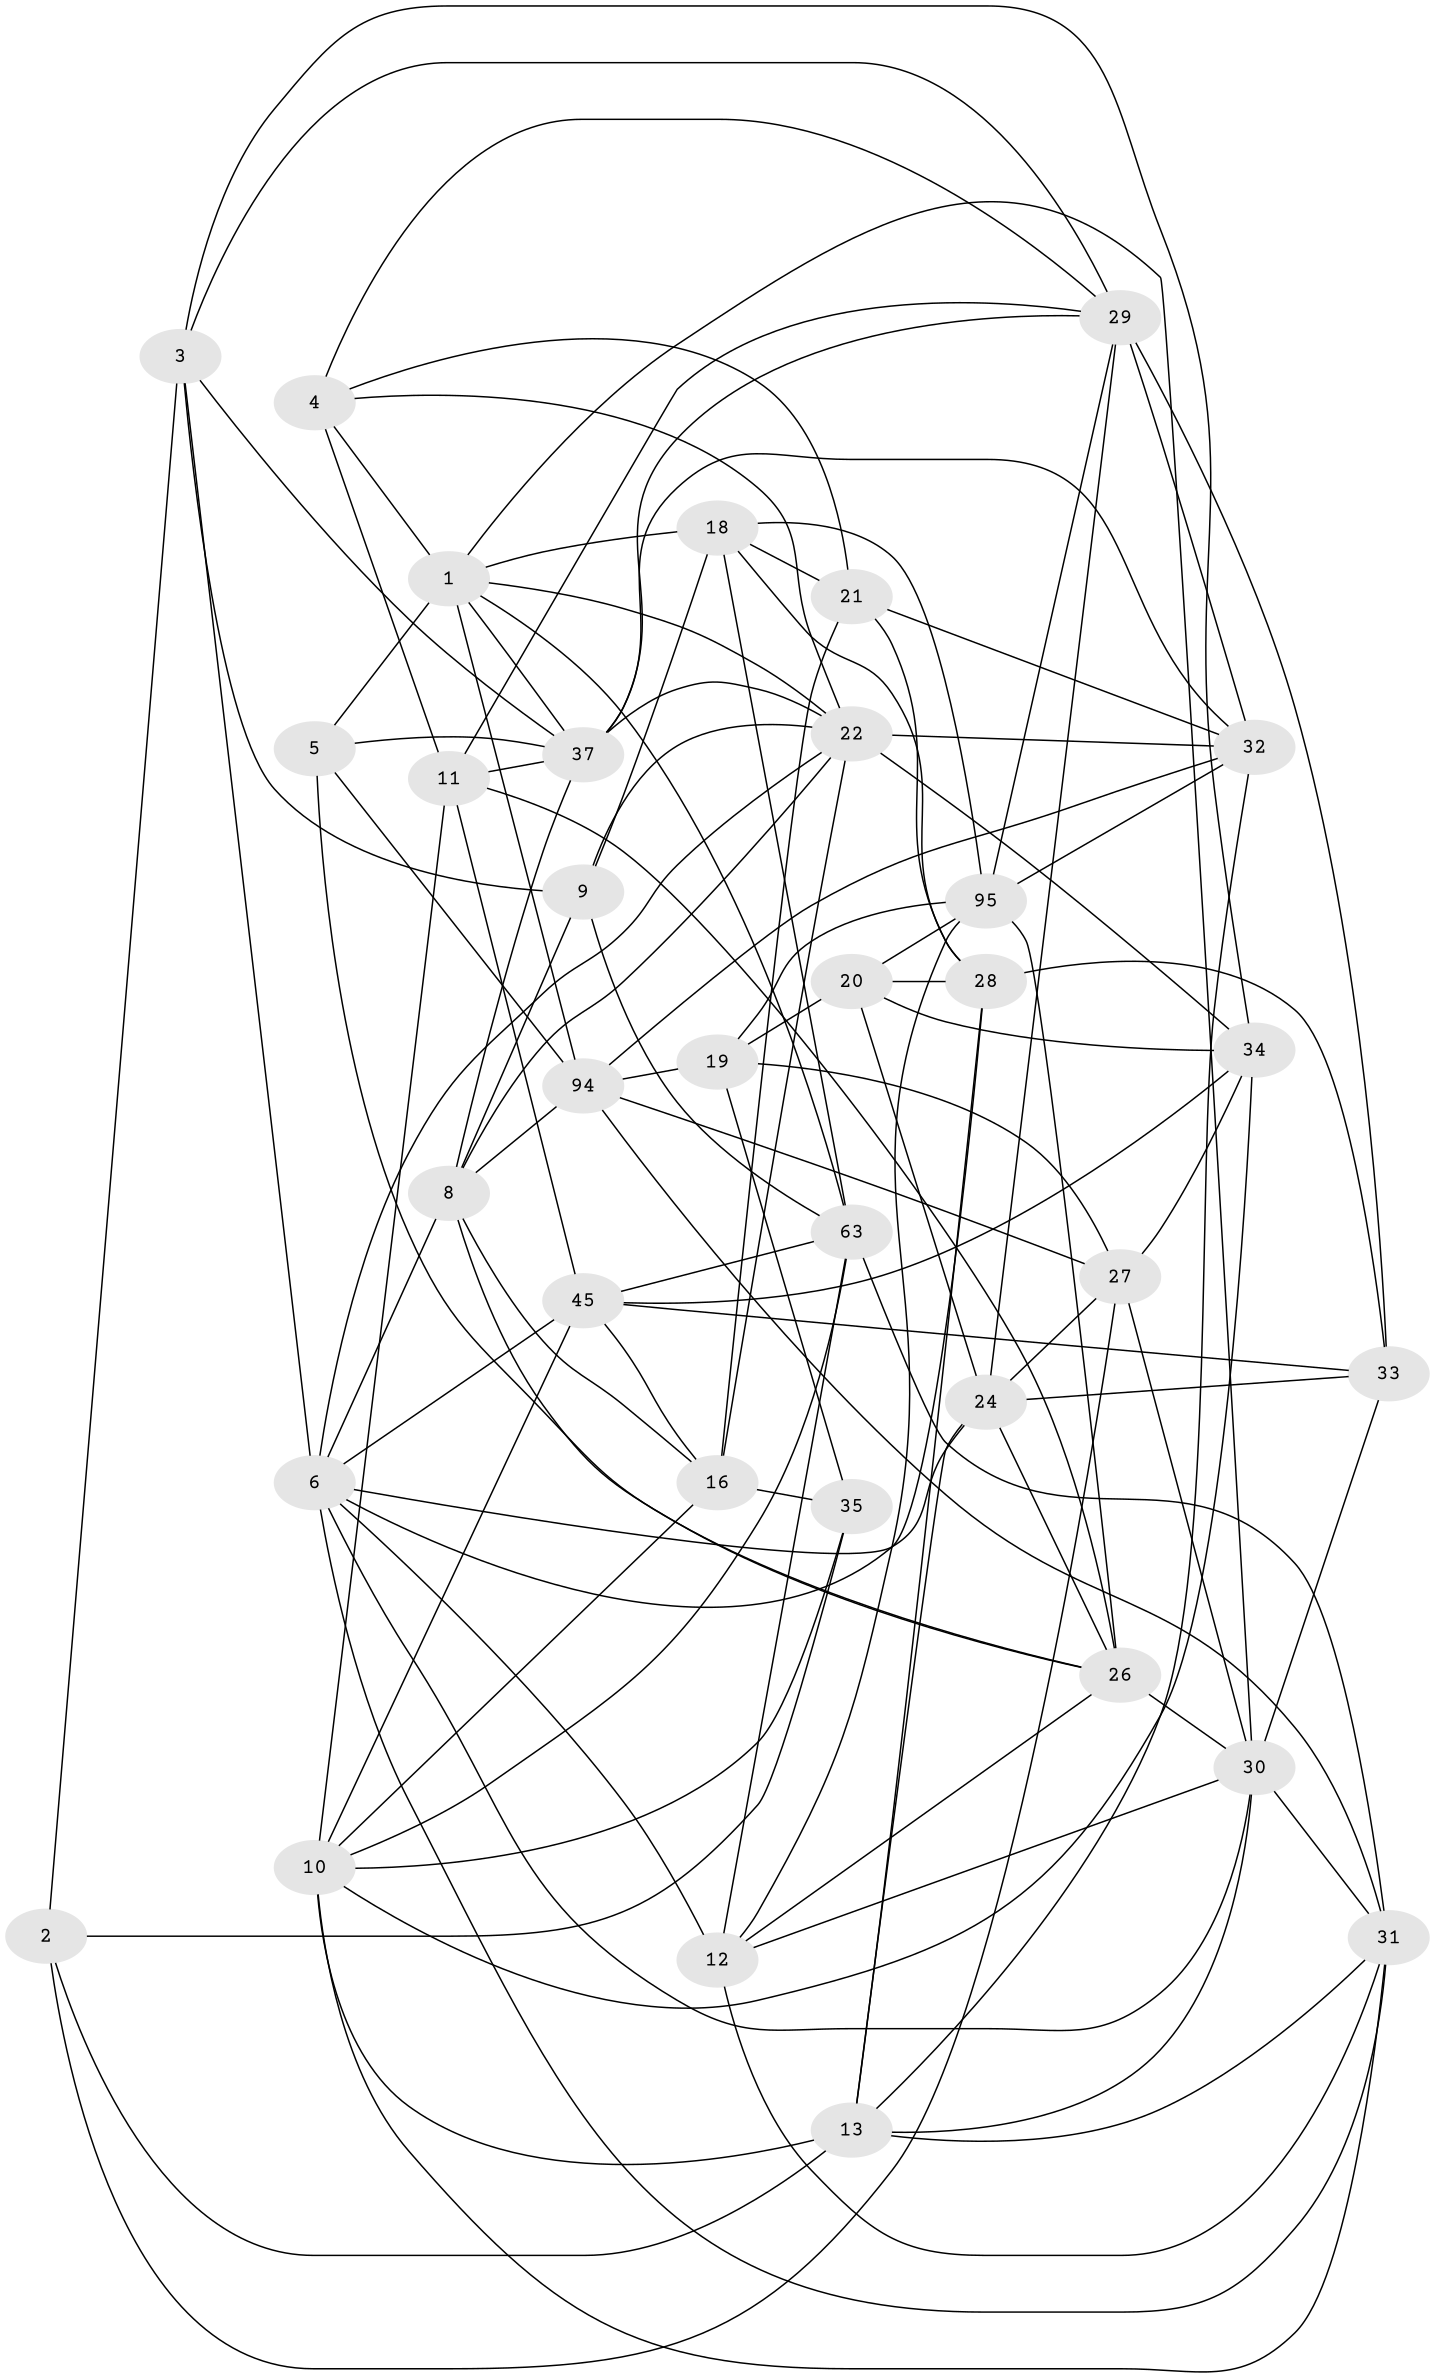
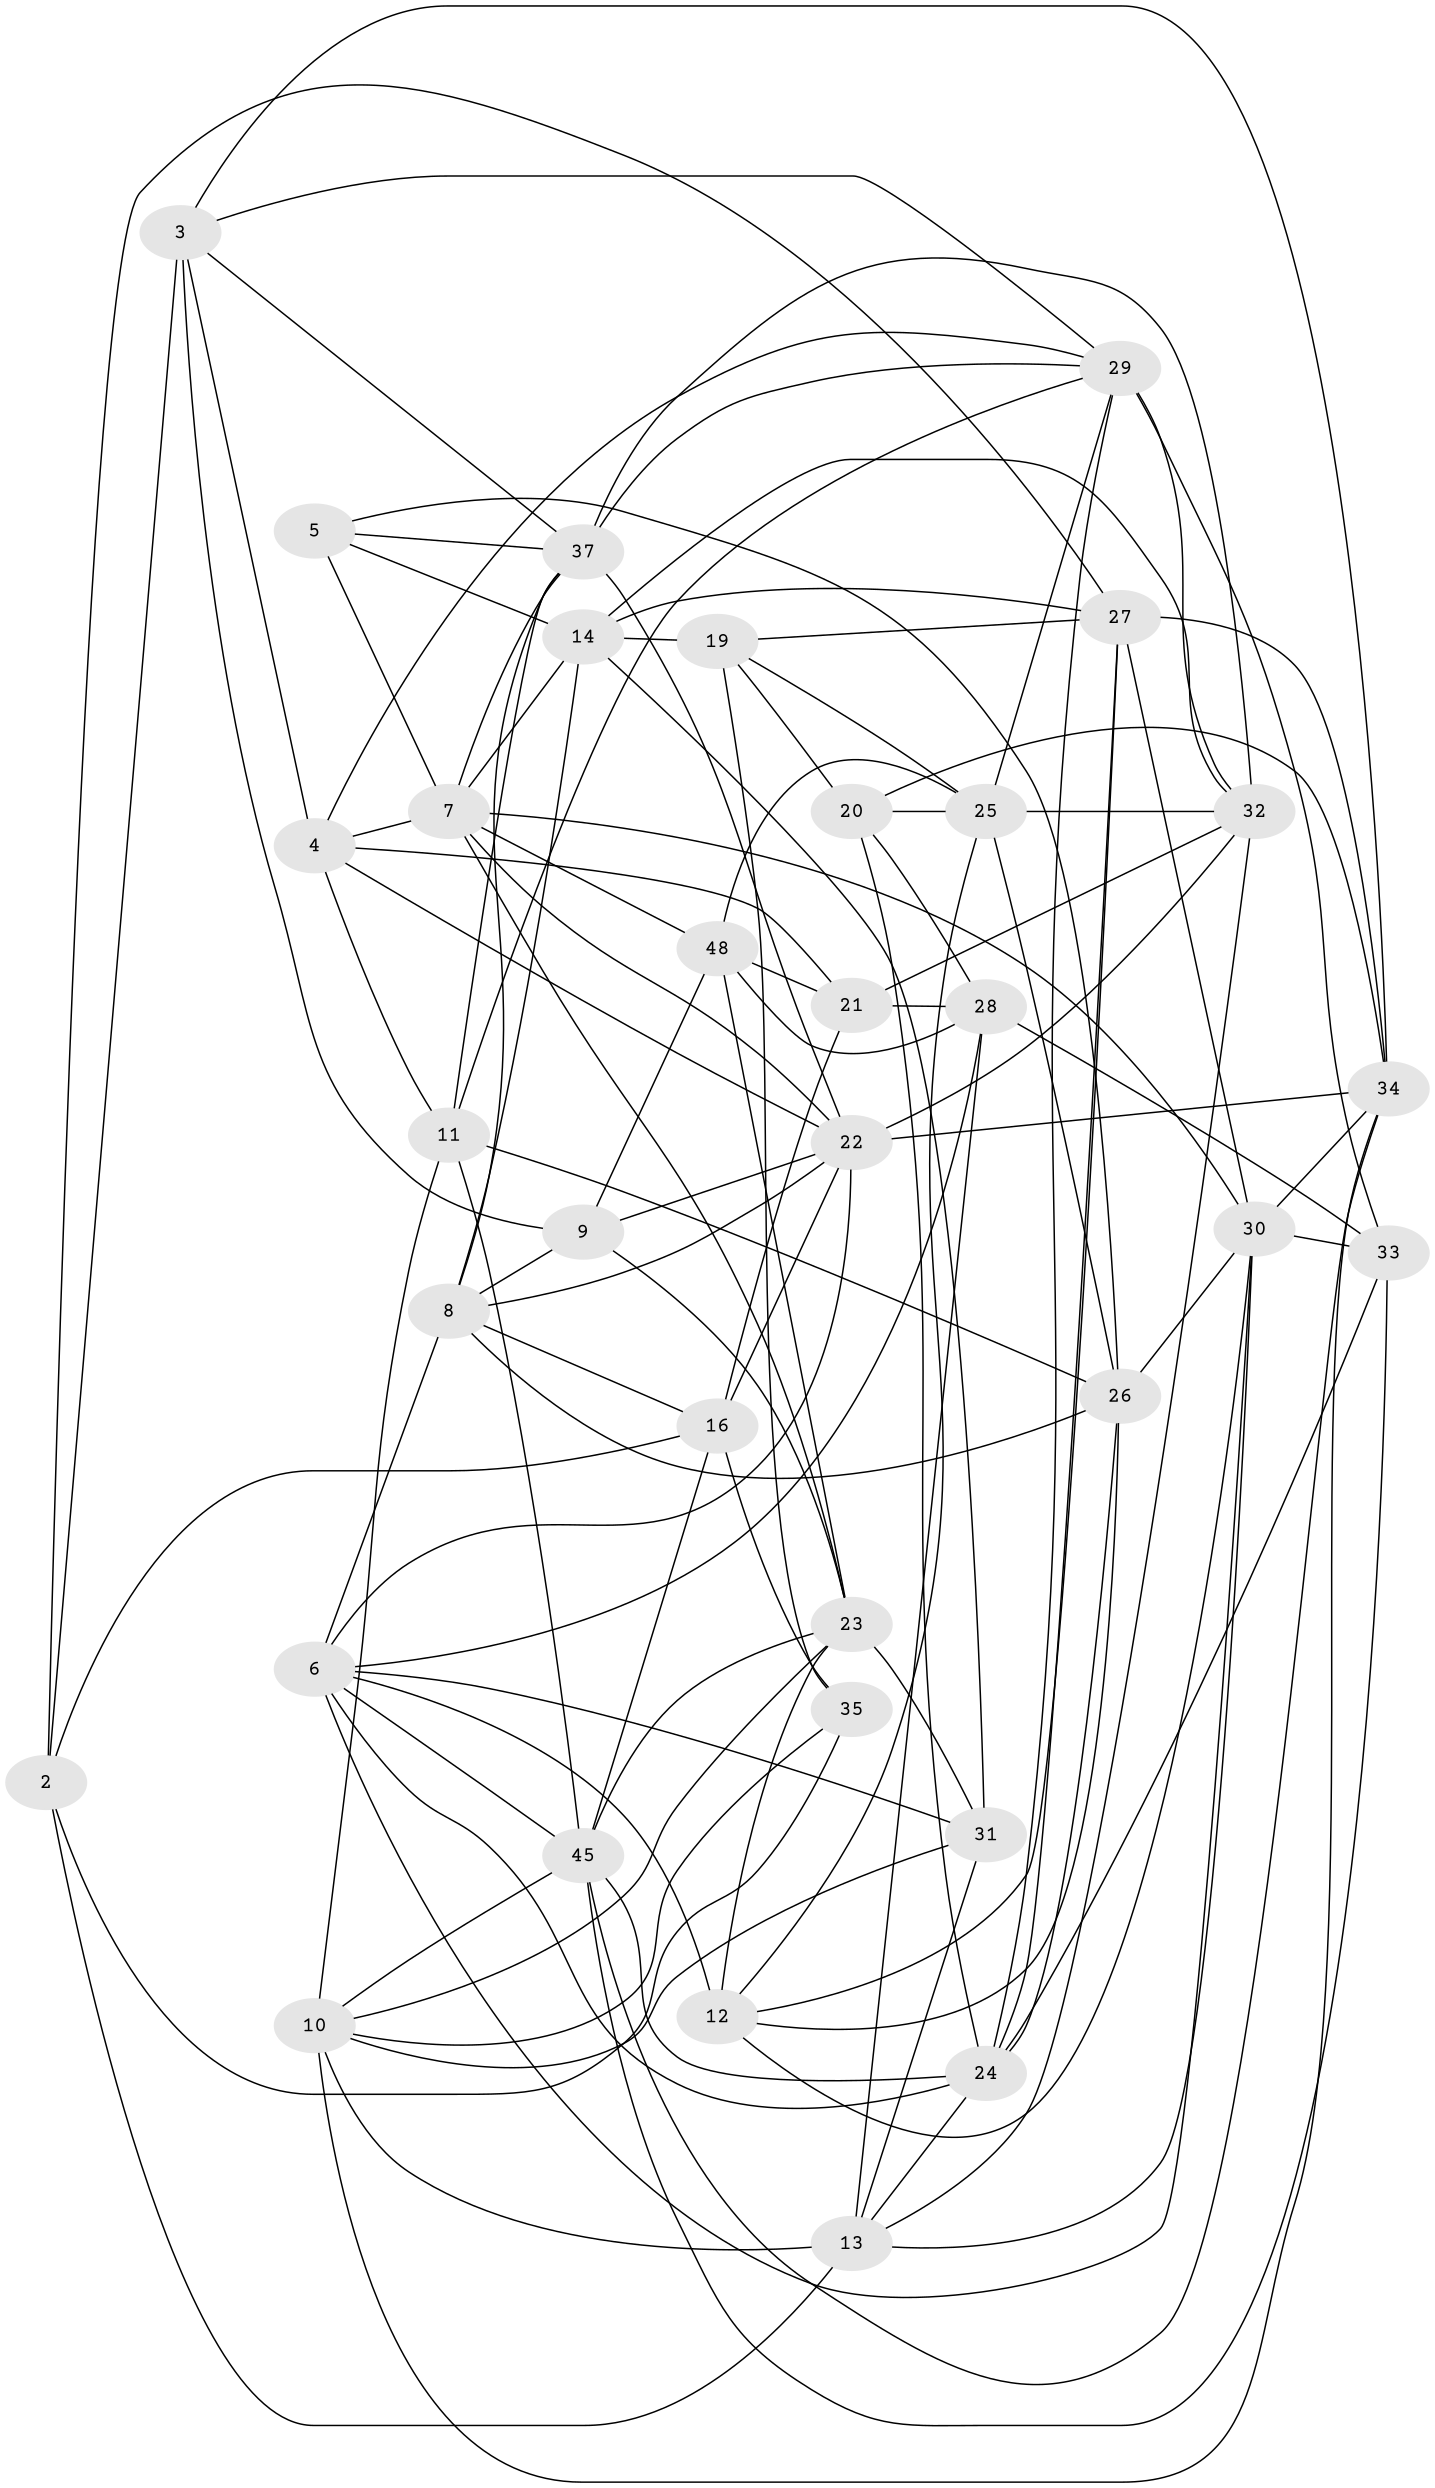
  graph {
    fontname="Courier Prime"
    rankdir=LR
    node [color=gray90 fontname="Courier Prime" style=filled]
    edge [fontname="Courier Prime" weight=1.0]
    9
    22
-   18
-   23 [label=63]
+   18 [label=48]
+   23
    20
    34
    24
    28
-   25 [label=95]
+   25
    2
    35
    3
    13
    16
    27
    4
    n17 [label=37]
    29
    30
    31
    32
    21
-   7 [label=1]
+   7
    11
    33
-   14 [label=94]
+   14
    26
    n28 [label=45]
    5
    19
    6
    8
    12
    10
    9 -- 22
    9 -- 18 [weight=2.0]
    9 -- 23
    22 -- 34
    22 -- 32
    18 -- 23
    18 -- 28
    18 -- 25
    18 -- 21
    23 -- 31
    20 -- 34 [weight=2.0]
    20 -- 24
    20 -- 28
    20 -- 25 [weight=2.0]
    24 -- 27
    24 -- 29
    24 -- 33 [weight=2.0]
    24 -- 26
    28 -- 33
    25 -- 29
    25 -- 32
    25 -- 26
    2 -- 35 [weight=2.0]
    2 -- 3
    2 -- 13
-   10 -- 16
+   2 -- 16
    2 -- 27
    3 -- 9
    3 -- 34 [weight=2.0]
-   3 -- 6
+   3 -- 4
    3 -- n17
    3 -- 29 [weight=2.0]
    13 -- 24
    13 -- 28
    13 -- 30
    13 -- 31
    13 -- 32
    16 -- 22
    16 -- 35 [weight=2.0]
    16 -- 21
    27 -- 34
    27 -- 30 [weight=2.0]
    4 -- 22 [weight=2.0]
    4 -- 29 [weight=2.0]
    4 -- 21
    4 -- 7
    4 -- 11
    n17 -- 22
    n17 -- 29
    n17 -- 32
    29 -- 32
    29 -- 33
-   30 -- 31 [weight=2.0]
+   30 -- 34 [weight=2.0]
    30 -- 33
    21 -- 28
    21 -- 32
    7 -- 22
    7 -- 18 [weight=2.0]
    7 -- 23 [weight=2.0]
    7 -- n17
    7 -- 30
    7 -- 14
    11 -- n17
    11 -- 29
    11 -- 26
    11 -- n28
    14 -- 27
    14 -- 31
    14 -- 32 [weight=2.0]
    14 -- 19
    26 -- 30
    n28 -- 23
    n28 -- 34
+   n28 -- 24 [weight=2.0]
    n28 -- 16
    n28 -- 33
    5 -- n17
    5 -- 7
    5 -- 14
    5 -- 26
    19 -- 20
    19 -- 25
    19 -- 35
    19 -- 27
    6 -- 22
    6 -- 24
    6 -- 28
    6 -- 30
    6 -- 31
    6 -- n28
    6 -- 8
    6 -- 12
    8 -- 9
    8 -- 22
    8 -- 16 [weight=2.0]
    8 -- n17
    8 -- 14
    8 -- 26
    12 -- 23
    12 -- 25
-   12 -- 31
+   12 -- 27
    12 -- 30
    12 -- 26 [weight=2.0]
    10 -- 23
    10 -- 34
    10 -- 35 [weight=2.0]
    10 -- 13 [weight=2.0]
    10 -- 31
    10 -- 11
    10 -- n28 [weight=2.0]
  }
